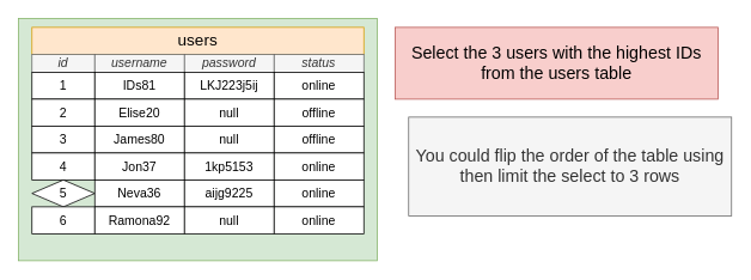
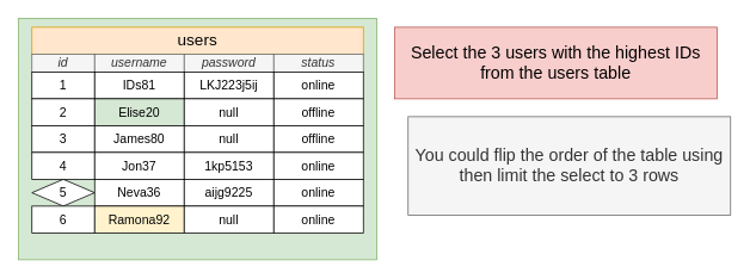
  <mxCell id="0" />
  <mxCell id="1" parent="0" />
  <mxCell id="2" value="" style="rounded=0;whiteSpace=wrap;html=1;fillColor=#d5e8d4;strokeColor=#82b366;" parent="1" vertex="1"><mxGeometry x="20" y="20" width="400" height="270" as="geometry" /></mxCell>
  <mxCell id="3" value="users" style="rounded=0;whiteSpace=wrap;html=1;fontSize=18;fillColor=#ffe6cc;strokeColor=#d79b00;" parent="1" vertex="1"><mxGeometry x="35" y="30" width="370" height="30" as="geometry" /></mxCell>
  <mxCell id="4" value="id" style="rounded=0;whiteSpace=wrap;html=1;fontSize=14;fillColor=#f5f5f5;strokeColor=#666666;fontColor=#333333;fontStyle=2" parent="1" vertex="1"><mxGeometry x="35" y="60" width="70" height="20" as="geometry" /></mxCell>
  <mxCell id="5" value="username" style="rounded=0;whiteSpace=wrap;html=1;fontSize=14;fillColor=#f5f5f5;strokeColor=#666666;fontColor=#333333;fontStyle=2" parent="1" vertex="1"><mxGeometry x="105" y="60" width="100" height="20" as="geometry" /></mxCell>
  <mxCell id="6" value="password" style="rounded=0;whiteSpace=wrap;html=1;fontSize=14;fillColor=#f5f5f5;strokeColor=#666666;fontColor=#333333;fontStyle=2" parent="1" vertex="1"><mxGeometry x="205" y="60" width="100" height="20" as="geometry" /></mxCell>
  <mxCell id="7" value="status" style="rounded=0;whiteSpace=wrap;html=1;fontSize=14;fillColor=#f5f5f5;strokeColor=#666666;fontColor=#333333;fontStyle=2" parent="1" vertex="1"><mxGeometry x="305" y="60" width="100" height="20" as="geometry" /></mxCell>
  <mxCell id="8" value="1" style="rounded=0;whiteSpace=wrap;html=1;fontSize=14;fontStyle=0" parent="1" vertex="1"><mxGeometry x="35" y="80" width="70" height="30" as="geometry" /></mxCell>
  <mxCell id="9" value="IDs81" style="rounded=0;whiteSpace=wrap;html=1;fontSize=14;fontStyle=0" parent="1" vertex="1"><mxGeometry x="105" y="80" width="100" height="30" as="geometry" /></mxCell>
  <mxCell id="10" value="LKJ223j5ij" style="rounded=0;whiteSpace=wrap;html=1;fontSize=14;fontStyle=0" parent="1" vertex="1"><mxGeometry x="205" y="80" width="100" height="30" as="geometry" /></mxCell>
  <mxCell id="11" value="online" style="rounded=0;whiteSpace=wrap;html=1;fontSize=14;fontStyle=0" parent="1" vertex="1"><mxGeometry x="305" y="80" width="100" height="30" as="geometry" /></mxCell>
  <mxCell id="12" value="2" style="rounded=0;whiteSpace=wrap;html=1;fontSize=14;fontStyle=0" parent="1" vertex="1"><mxGeometry x="35" y="110" width="70" height="30" as="geometry" /></mxCell>
- <mxCell id="13" value="Elise20" style="rounded=0;whiteSpace=wrap;html=1;fontSize=14;fontStyle=0" parent="1" vertex="1"><mxGeometry x="105" y="110" width="100" height="30" as="geometry" /></mxCell>
+ <mxCell id="13" value="Elise20" style="rounded=0;whiteSpace=wrap;html=1;fontSize=14;fontStyle=0;fillColor=#d5e8d4;" parent="1" vertex="1"><mxGeometry x="105" y="110" width="100" height="30" as="geometry" /></mxCell>
  <mxCell id="14" value="null" style="rounded=0;whiteSpace=wrap;html=1;fontSize=14;fontStyle=0" parent="1" vertex="1"><mxGeometry x="205" y="110" width="100" height="30" as="geometry" /></mxCell>
  <mxCell id="15" value="offline" style="rounded=0;whiteSpace=wrap;html=1;fontSize=14;fontStyle=0" parent="1" vertex="1"><mxGeometry x="305" y="110" width="100" height="30" as="geometry" /></mxCell>
  <mxCell id="16" value="3" style="rounded=0;whiteSpace=wrap;html=1;fontSize=14;fontStyle=0" parent="1" vertex="1"><mxGeometry x="35" y="140" width="70" height="30" as="geometry" /></mxCell>
  <mxCell id="17" value="James80" style="rounded=0;whiteSpace=wrap;html=1;fontSize=14;fontStyle=0" parent="1" vertex="1"><mxGeometry x="105" y="140" width="100" height="30" as="geometry" /></mxCell>
  <mxCell id="18" value="null" style="rounded=0;whiteSpace=wrap;html=1;fontSize=14;fontStyle=0" parent="1" vertex="1"><mxGeometry x="205" y="140" width="100" height="30" as="geometry" /></mxCell>
  <mxCell id="19" value="offline" style="rounded=0;whiteSpace=wrap;html=1;fontSize=14;fontStyle=0" parent="1" vertex="1"><mxGeometry x="305" y="140" width="100" height="30" as="geometry" /></mxCell>
  <mxCell id="20" value="4" style="rounded=0;whiteSpace=wrap;html=1;fontSize=14;fontStyle=0" parent="1" vertex="1"><mxGeometry x="35" y="170" width="70" height="30" as="geometry" /></mxCell>
  <mxCell id="21" value="Jon37" style="rounded=0;whiteSpace=wrap;html=1;fontSize=14;fontStyle=0" parent="1" vertex="1"><mxGeometry x="105" y="170" width="100" height="30" as="geometry" /></mxCell>
  <mxCell id="22" value="1kp5153" style="rounded=0;whiteSpace=wrap;html=1;fontSize=14;fontStyle=0" parent="1" vertex="1"><mxGeometry x="205" y="170" width="100" height="30" as="geometry" /></mxCell>
  <mxCell id="23" value="online" style="rounded=0;whiteSpace=wrap;html=1;fontSize=14;fontStyle=0" parent="1" vertex="1"><mxGeometry x="305" y="170" width="100" height="30" as="geometry" /></mxCell>
  <mxCell id="24" value="5" style="rhombus;whiteSpace=wrap;html=1;fontSize=14;fontStyle=0;" parent="1" vertex="1"><mxGeometry x="35" y="200" width="70" height="30" as="geometry" /></mxCell>
  <mxCell id="25" value="Neva36" style="rounded=0;whiteSpace=wrap;html=1;fontSize=14;fontStyle=0" parent="1" vertex="1"><mxGeometry x="105" y="200" width="100" height="30" as="geometry" /></mxCell>
  <mxCell id="26" value="aijg9225" style="rounded=0;whiteSpace=wrap;html=1;fontSize=14;fontStyle=0" parent="1" vertex="1"><mxGeometry x="205" y="200" width="100" height="30" as="geometry" /></mxCell>
  <mxCell id="27" value="online" style="rounded=0;whiteSpace=wrap;html=1;fontSize=14;fontStyle=0" parent="1" vertex="1"><mxGeometry x="305" y="200" width="100" height="30" as="geometry" /></mxCell>
  <mxCell id="28" value="6" style="rounded=0;whiteSpace=wrap;html=1;fontSize=14;fontStyle=0" parent="1" vertex="1"><mxGeometry x="35" y="230" width="70" height="30" as="geometry" /></mxCell>
- <mxCell id="29" value="Ramona92" style="rounded=0;whiteSpace=wrap;html=1;fontSize=14;fontStyle=0" parent="1" vertex="1"><mxGeometry x="105" y="230" width="100" height="30" as="geometry" /></mxCell>
+ <mxCell id="29" value="Ramona92" style="rounded=0;whiteSpace=wrap;html=1;fontSize=14;fontStyle=0;fillColor=#fff2cc;" parent="1" vertex="1"><mxGeometry x="105" y="230" width="100" height="30" as="geometry" /></mxCell>
  <mxCell id="30" value="null" style="rounded=0;whiteSpace=wrap;html=1;fontSize=14;fontStyle=0" parent="1" vertex="1"><mxGeometry x="205" y="230" width="100" height="30" as="geometry" /></mxCell>
  <mxCell id="31" value="online" style="rounded=0;whiteSpace=wrap;html=1;fontSize=14;fontStyle=0" parent="1" vertex="1"><mxGeometry x="305" y="230" width="100" height="30" as="geometry" /></mxCell>
  <mxCell id="32" value="Select the 3 users with the highest IDs from the users table" style="rounded=0;whiteSpace=wrap;html=1;fontSize=19;fillColor=#f8cecc;strokeColor=#b85450;fontStyle=0" parent="1" vertex="1"><mxGeometry x="440" y="30" width="360" height="80" as="geometry" /></mxCell>
  <mxCell id="33" value="You could flip the order of the table using then limit the select to 3 rows" style="rounded=0;whiteSpace=wrap;html=1;fontSize=19;fillColor=#f5f5f5;strokeColor=#666666;fontStyle=0;fontColor=#333333;" parent="1" vertex="1"><mxGeometry x="455" y="130" width="360" height="110" as="geometry" /></mxCell>
